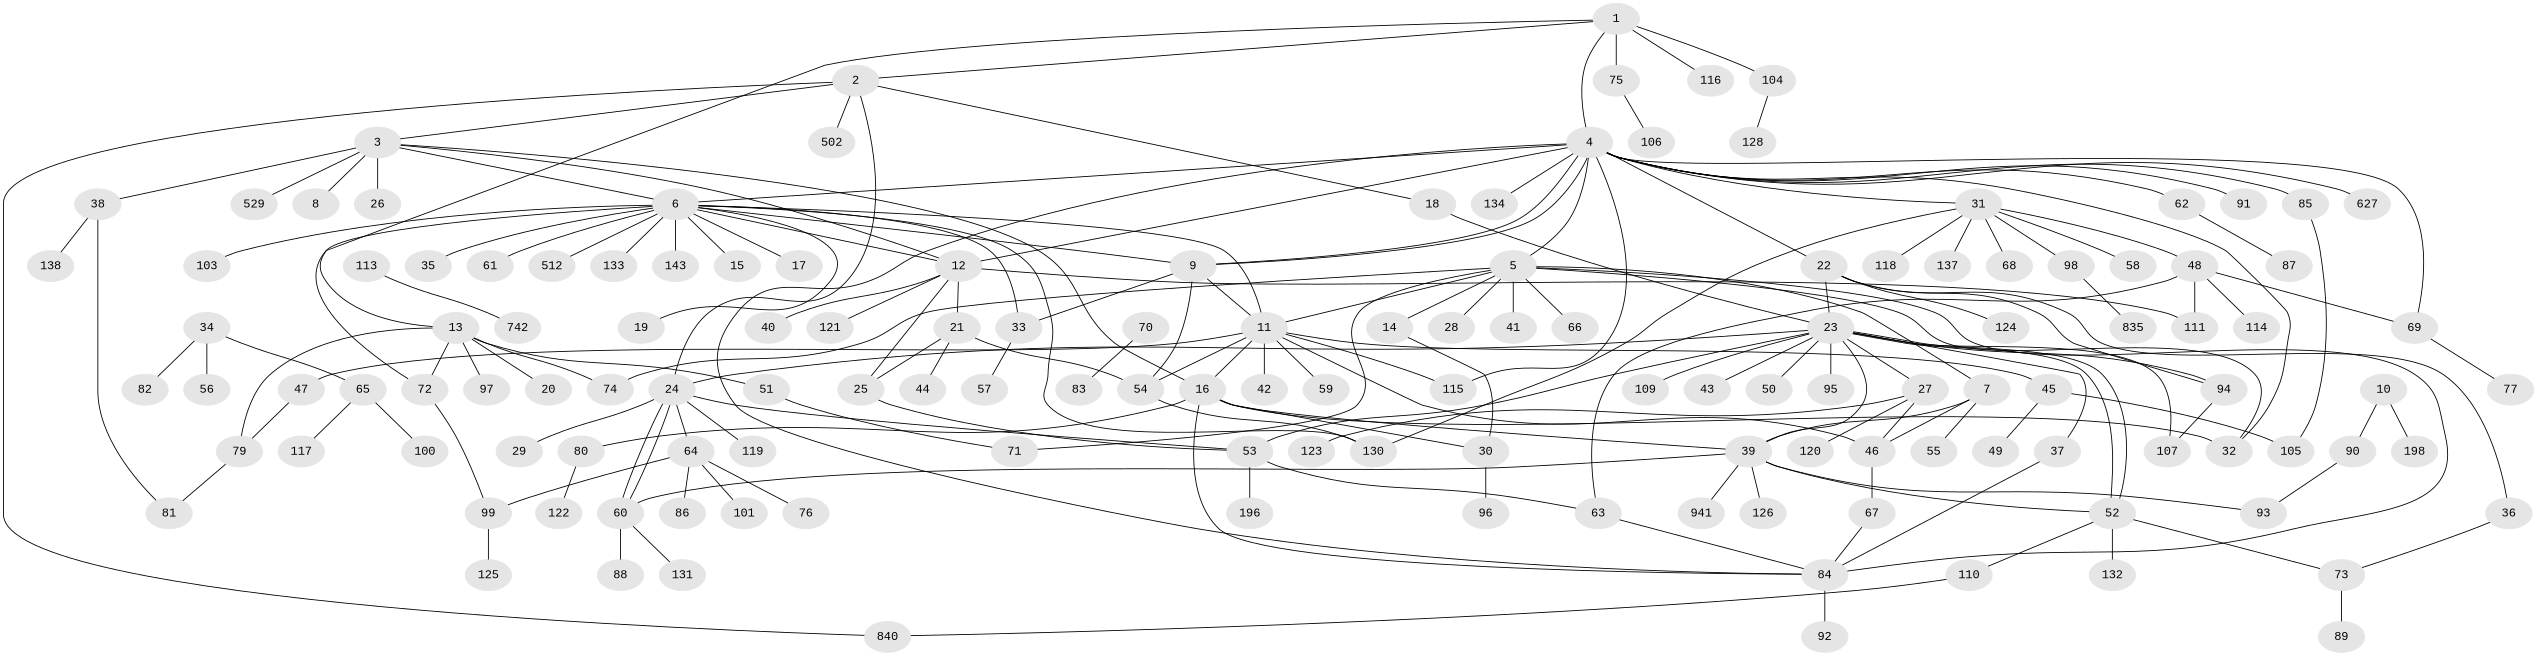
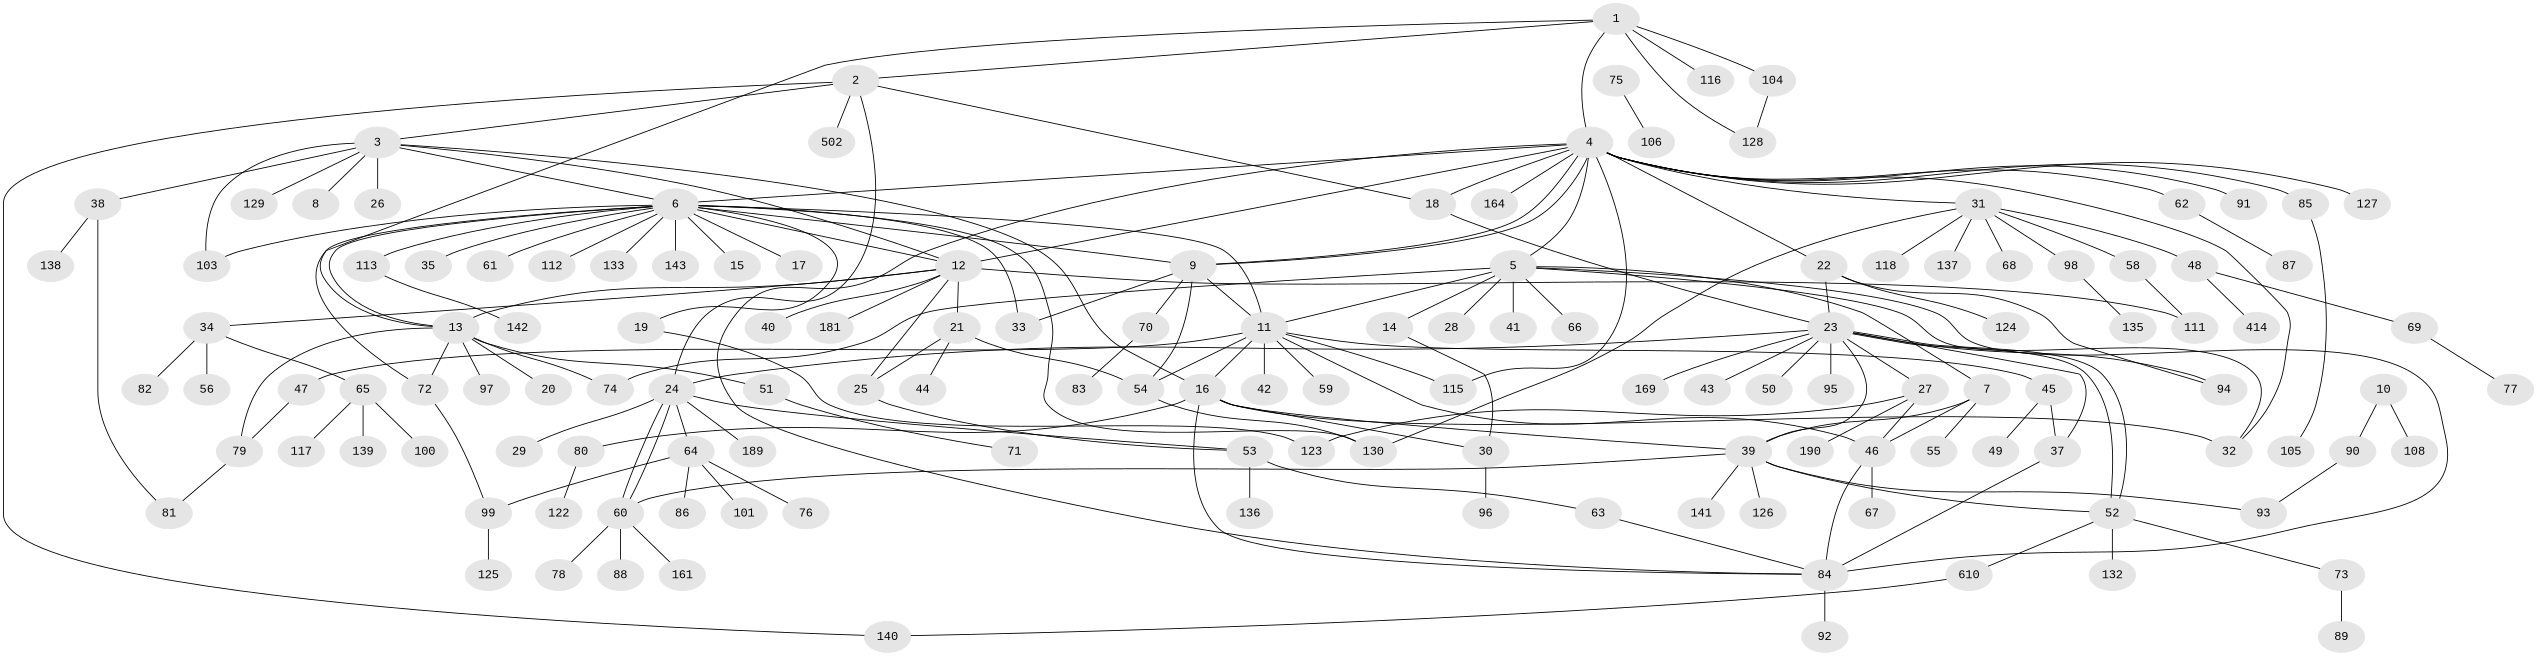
  graph {
    fontname="Liberation Mono"
    node [color=gray90 fontname="Liberation Mono" style=filled]
    edge [fontname="Liberation Mono"]
    1
    2
    4
    13
    75
    104
    116
    3
    18
    24
    n11 [label=502]
-   140 [label=840]
+   140
    6
    12
    5
    9
    22
    31
    32
    62
    84
    85
    91
    115
-   127 [label=627]
-   134
+   127
+   134 [label=164]
    74
    72
    20
    51
    79
    97
    106
    128
    8
    16
    26
    38
    103
-   129 [label=529]
+   129
    23
    53
    29
    60
    64
-   119
+   119 [label=189]
    11
    15
    17
    19
    33
    35
    61
-   112 [label=512]
+   112
    113
    130
    133
    143
    21
    25
    34
    40
    111
-   121
+   121 [label=181]
    39
    30
    80
    81
    138
    7
    14
    28
    41
    66
    71
    54
    70
-   36
    94
    124
    48
    58
    68
    98
    118
    137
    87
    92
    105
    46
    55
    42
    45
    47
    59
    10
    90
-   108 [label=198]
+   108
    123
-   57
    99
-   142 [label=742]
+   142
    52
    93
    126
-   141 [label=941]
+   141
    67
    83
    49
    44
    56
    65
    82
    96
    122
    27
    37
    43
    50
    95
-   107
-   109
+   109 [label=169]
    73
-   120
-   110
+   120 [label=190]
+   110 [label=610]
    132
    63
-   136 [label=196]
+   136
+   78
    88
-   131
+   131 [label=161]
    76
    86
    101
    89
    69
-   114
-   135 [label=835]
+   114 [label=414]
+   135
    100
    117
+   139
    77
    125
    1 -- 2
    1 -- 4
    1 -- 13
-   1 -- 75
+   1 -- 128
    1 -- 104
    1 -- 116
    2 -- 3
    2 -- 18
    2 -- 24
    2 -- n11
    2 -- 140
-   4 -- 69
+   4 -- 18
    4 -- 6
    4 -- 12
    4 -- 5
    4 -- 9
    4 -- 9
    4 -- 22
    4 -- 31
    4 -- 32
    4 -- 62
    4 -- 84
    4 -- 85
    4 -- 91
    4 -- 115
    4 -- 127
    4 -- 134
    13 -- 74
    13 -- 72
    13 -- 20
    13 -- 51
    13 -- 79
    13 -- 97
    75 -- 106
    104 -- 128
    3 -- 6
    3 -- 12
    3 -- 8
    3 -- 16
    3 -- 26
    3 -- 38
+   3 -- 103
    3 -- 129
    18 -- 23
    24 -- 53
    24 -- 29
    24 -- 60
    24 -- 60
    24 -- 64
    24 -- 119
+   6 -- 13
    6 -- 12
    6 -- 9
    6 -- 72
    6 -- 103
    6 -- 11
    6 -- 15
    6 -- 17
    6 -- 19
    6 -- 33
    6 -- 35
    6 -- 61
    6 -- 112
+   6 -- 113
    6 -- 130
    6 -- 133
    6 -- 143
+   12 -- 13
    12 -- 21
    12 -- 25
+   12 -- 34
    12 -- 40
    12 -- 111
    12 -- 121
    5 -- 32
    5 -- 84
    5 -- 74
    5 -- 11
    5 -- 7
    5 -- 14
    5 -- 28
    5 -- 41
    5 -- 66
-   5 -- 71
    9 -- 11
    9 -- 33
    9 -- 54
+   9 -- 70
    22 -- 23
-   22 -- 36
    22 -- 94
    22 -- 124
    31 -- 130
    31 -- 48
    31 -- 58
    31 -- 68
    31 -- 98
    31 -- 118
    31 -- 137
    62 -- 87
    84 -- 92
    85 -- 105
    72 -- 99
    51 -- 71
    79 -- 81
    16 -- 32
    16 -- 84
    16 -- 39
    16 -- 30
    16 -- 80
    38 -- 81
    38 -- 138
    23 -- 24
-   23 -- 53
    23 -- 39
    23 -- 94
    23 -- 52
    23 -- 52
    23 -- 27
    23 -- 37
    23 -- 43
    23 -- 50
    23 -- 95
-   23 -- 107
    23 -- 109
    53 -- 63
    53 -- 136
+   60 -- 78
    60 -- 88
    60 -- 131
    64 -- 99
    64 -- 76
    64 -- 86
    64 -- 101
    11 -- 115
    11 -- 16
    11 -- 54
    11 -- 46
    11 -- 42
    11 -- 45
    11 -- 47
    11 -- 59
-   33 -- 57
+   19 -- 123
    113 -- 142
    21 -- 25
    21 -- 54
    21 -- 44
    25 -- 53
    34 -- 56
    34 -- 65
    34 -- 82
    39 -- 60
    39 -- 52
    39 -- 93
    39 -- 126
    39 -- 141
    30 -- 96
    80 -- 122
    7 -- 39
    7 -- 46
    7 -- 55
    14 -- 30
    54 -- 130
    70 -- 83
-   36 -- 73
-   94 -- 107
-   48 -- 111
-   48 -- 63
+   58 -- 111
    48 -- 69
    48 -- 114
    98 -- 135
-   67 -- 84
+   46 -- 84
    46 -- 67
-   45 -- 105
+   45 -- 37
    45 -- 49
    47 -- 79
    10 -- 90
    10 -- 108
    90 -- 93
    99 -- 125
    52 -- 73
    52 -- 110
    52 -- 132
    65 -- 100
    65 -- 117
+   65 -- 139
    27 -- 46
    27 -- 123
    27 -- 120
    37 -- 84
    73 -- 89
    110 -- 140
    63 -- 84
    69 -- 77
  }
